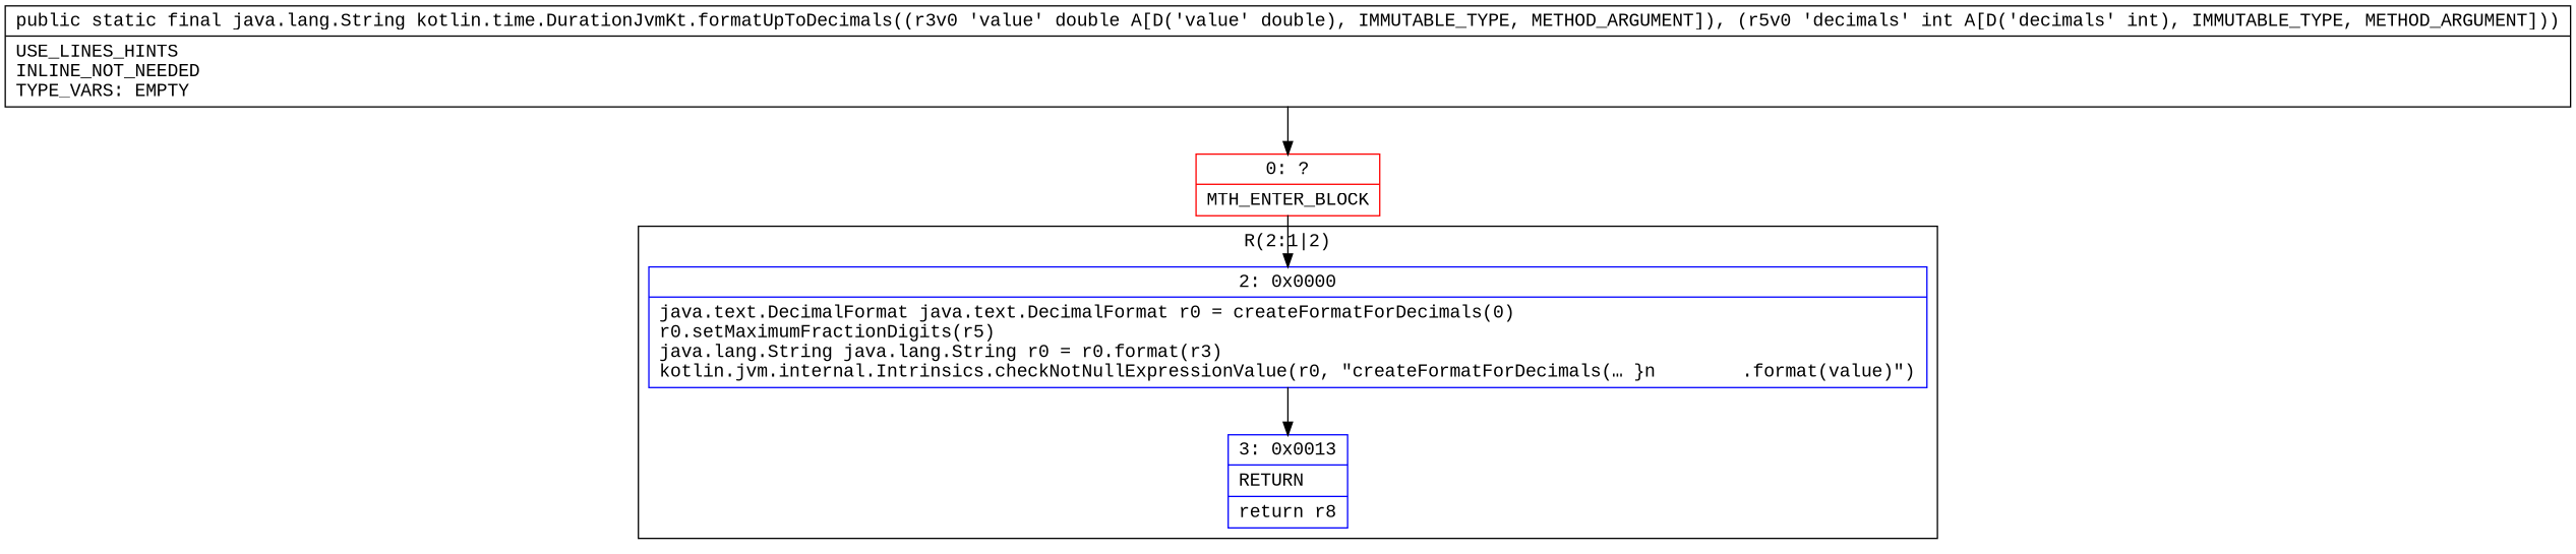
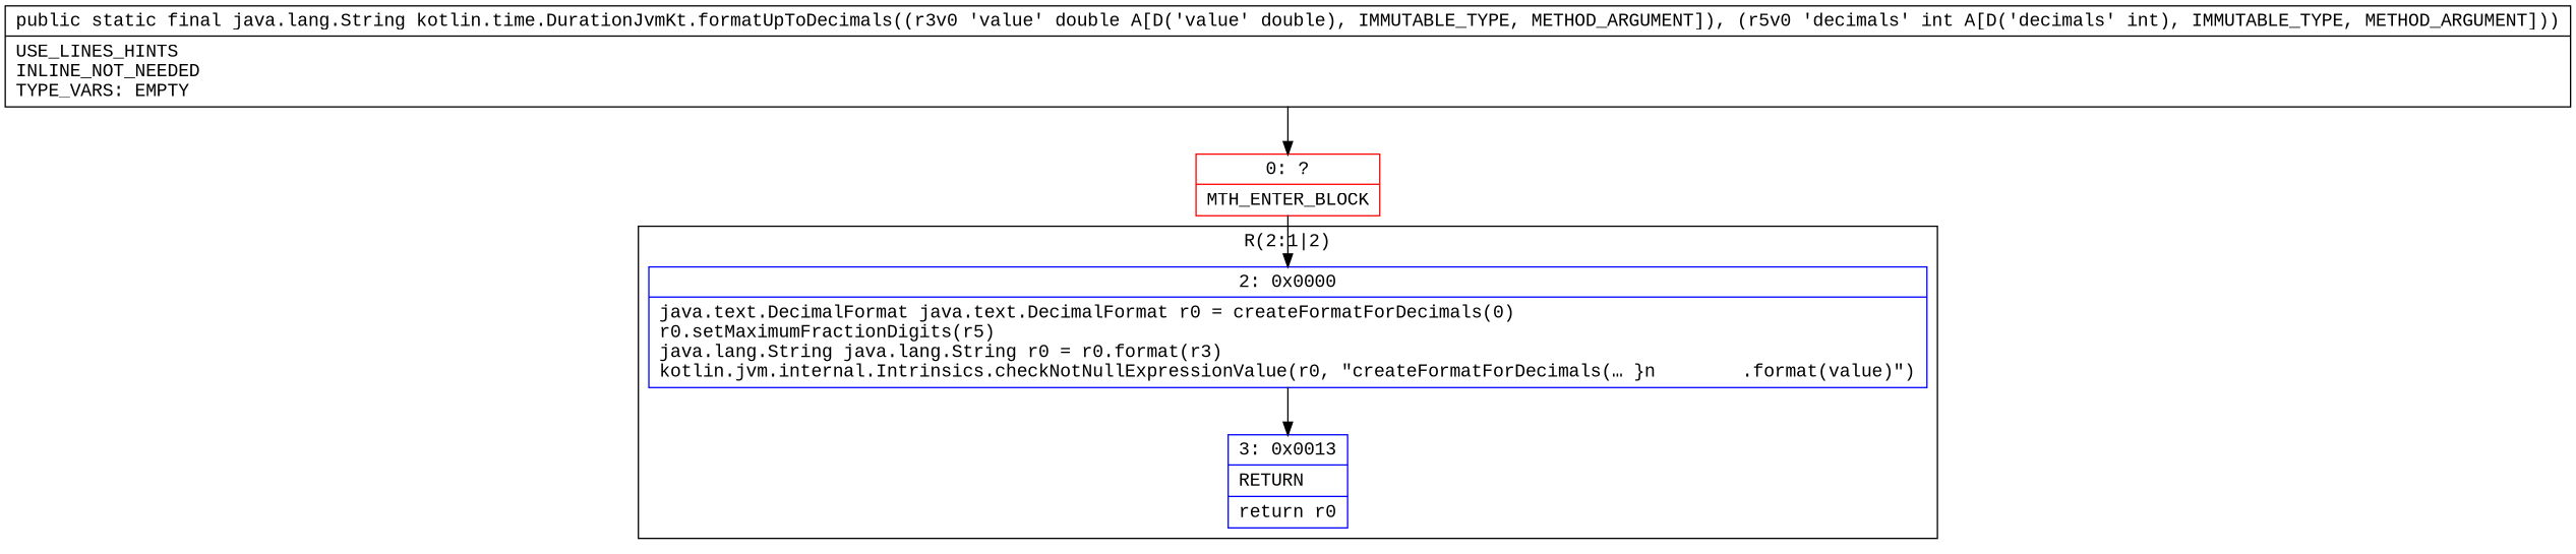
  digraph {
    fontname="Liberation Mono"
    node [color=blue fontname="Liberation Mono" shape=record]
    edge [fontname="Liberation Mono"]
    n1 [label="{2\:\ 0x0000|java.text.DecimalFormat java.text.DecimalFormat r0 = createFormatForDecimals(0)\lr0.setMaximumFractionDigits(r5)\ljava.lang.String java.lang.String r0 = r0.format(r3)\lkotlin.jvm.internal.Intrinsics.checkNotNullExpressionValue(r0, \"createFormatForDecimals(… \}n        .format(value)\")\l}"]
-   n2 [label="{3\:\ 0x0013|RETURN\l|return r8\l}"]
+   n2 [label="{3\:\ 0x0013|RETURN\l|return r0\l}"]
    n3 [color=red label="{0\:\ ?|MTH_ENTER_BLOCK\l}"]
    n4 [label="{public static final java.lang.String kotlin.time.DurationJvmKt.formatUpToDecimals((r3v0 'value' double A[D('value' double), IMMUTABLE_TYPE, METHOD_ARGUMENT]), (r5v0 'decimals' int A[D('decimals' int), IMMUTABLE_TYPE, METHOD_ARGUMENT]))  | USE_LINES_HINTS\lINLINE_NOT_NEEDED\lTYPE_VARS: EMPTY\l}" color=""]
    subgraph cluster_1 {
      label="R(2:1|2)"
      n1
      n2
    }
    n1 -> n2
    n3 -> n1
    n4 -> n3
  }
